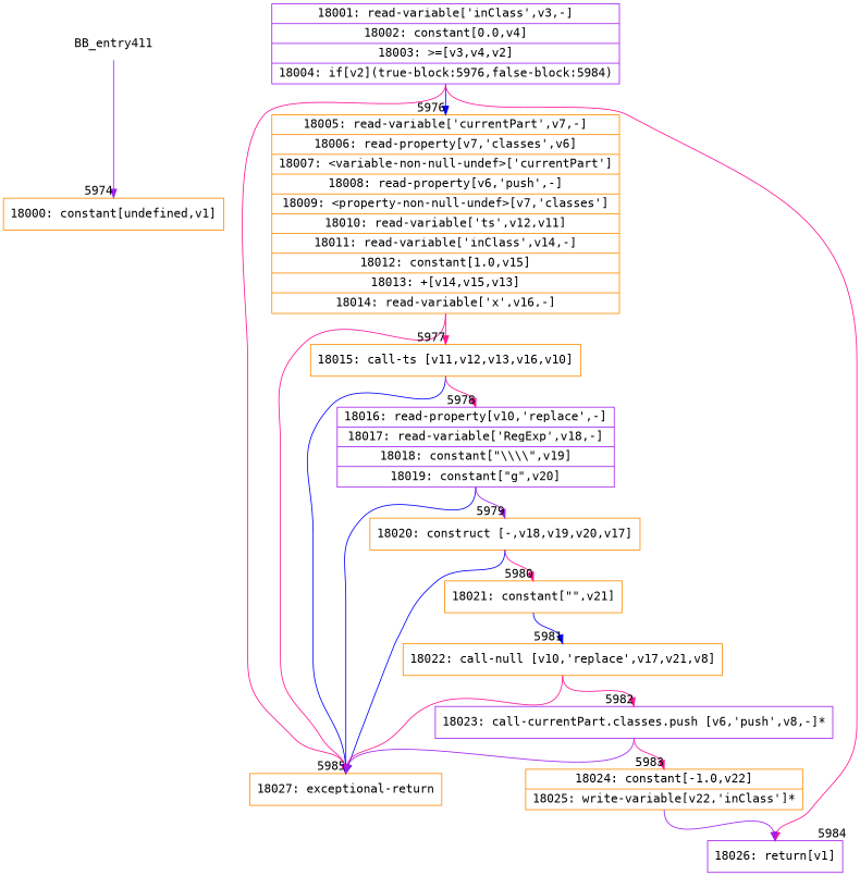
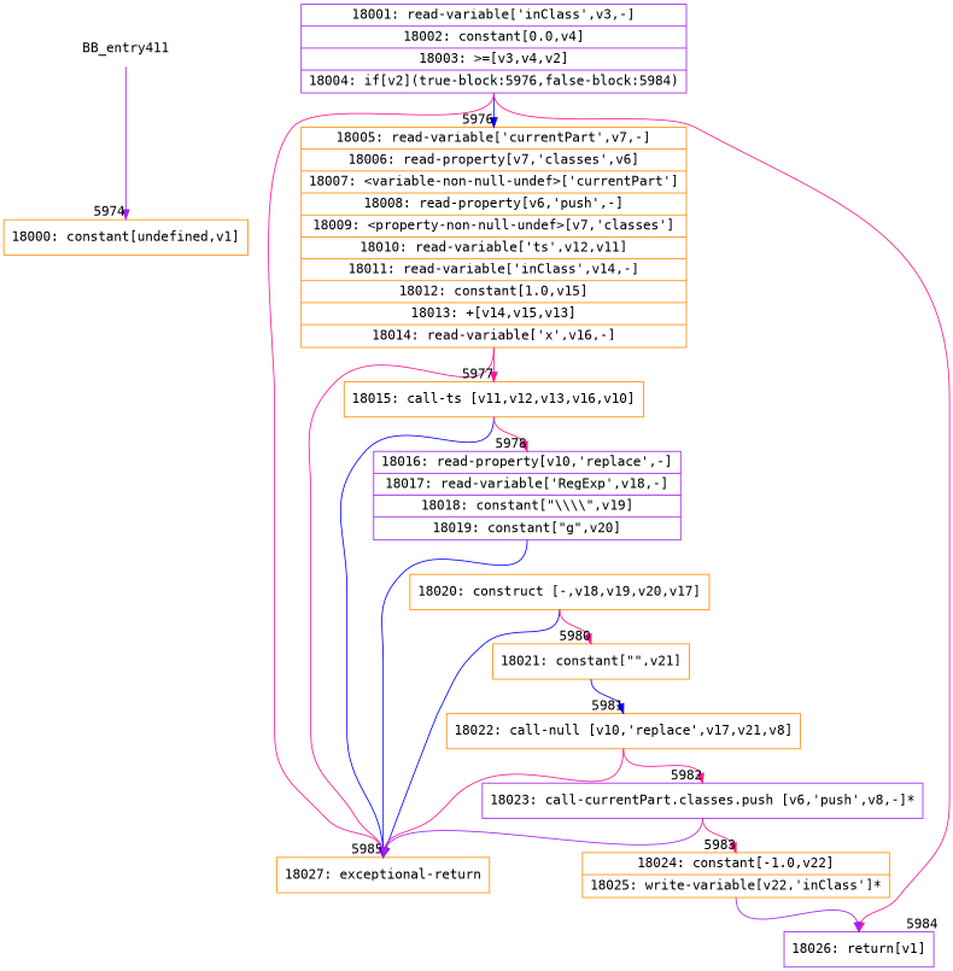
  digraph {
    fontname="DejaVu Sans Mono"
    rankdir=TD
    node [color=darkorange fontname="DejaVu Sans Mono" shape=record]
    edge [color=deeppink fontname="DejaVu Sans Mono" headport=n tailport=s]
    BB_entry411 [shape=none]
    n2 [label="{18000: constant[undefined,v1]}"]
    n3 [color=purple label="{18001: read-variable['inClass',v3,-]|18002: constant[0.0,v4]|18003: \>=[v3,v4,v2]|18004: if[v2](true-block:5976,false-block:5984)}"]
    n4 [label="{18005: read-variable['currentPart',v7,-]|18006: read-property[v7,'classes',v6]|18007: \<variable-non-null-undef\>['currentPart']|18008: read-property[v6,'push',-]|18009: \<property-non-null-undef\>[v7,'classes']|18010: read-variable['ts',v12,v11]|18011: read-variable['inClass',v14,-]|18012: constant[1.0,v15]|18013: +[v14,v15,v13]|18014: read-variable['x',v16,-]}"]
    n5 [color=purple label="{18026: return[v1]}"]
    n6 [label="{18027: exceptional-return}"]
    n7 [label="{18015: call-ts [v11,v12,v13,v16,v10]}"]
    n8 [color=purple label="{18016: read-property[v10,'replace',-]|18017: read-variable['RegExp',v18,-]|18018: constant[\"\\\\\\\\\",v19]|18019: constant[\"g\",v20]}"]
    n9 [label="{18020: construct [-,v18,v19,v20,v17]}"]
    n10 [label="{18021: constant[\"\",v21]}"]
    n11 [label="{18022: call-null [v10,'replace',v17,v21,v8]}"]
    n12 [color=purple label="{18023: call-currentPart.classes.push [v6,'push',v8,-]*}"]
    n13 [label="{18024: constant[-1.0,v22]|18025: write-variable[v22,'inClass']*}"]
    BB_entry411 -> n2 [color=purple headlabel="    5974"]
    n3 -> n4 [color=blue headlabel="      5976"]
    n3 -> n5 [headlabel="      5984"]
    n3 -> n6 [headlabel="      5985"]
    n4 -> n6
    n4 -> n7 [headlabel="      5977"]
    n7 -> n6 [color=blue]
    n7 -> n8 [headlabel="      5978"]
    n8 -> n6 [color=blue]
-   n8 -> n9 [color=purple headlabel="      5979"]
    n9 -> n6 [color=blue]
    n9 -> n10 [headlabel="      5980"]
    n10 -> n11 [color=blue headlabel="      5981"]
    n11 -> n6
    n11 -> n12 [headlabel="      5982"]
    n12 -> n6 [color=purple]
    n12 -> n13 [headlabel="      5983"]
    n13 -> n5 [color=purple]
  }
